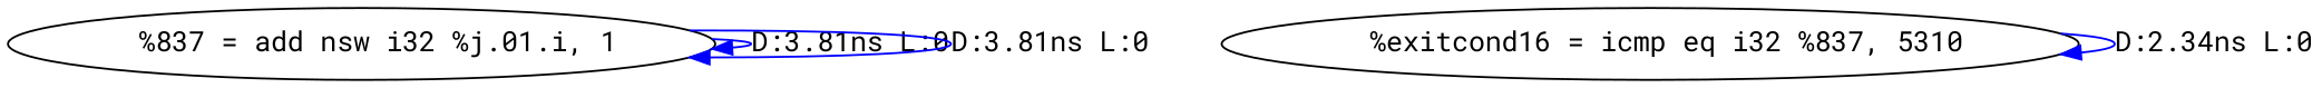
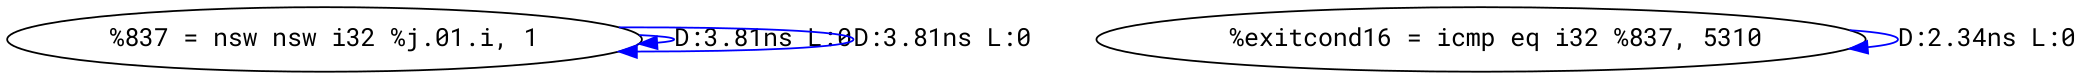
  digraph {
    fontname="Roboto Mono"
    node [fontname="Roboto Mono"]
    edge [color=blue fontname="Roboto Mono"]
-   n1 [label="  %837 = add nsw i32 %j.01.i, 1"]
+   n1 [label="%837 = nsw nsw i32 %j.01.i, 1"]
    n2 [label="  %exitcond16 = icmp eq i32 %837, 5310"]
    n1 -> n1 [label="D:3.81ns L:0"]
    n1 -> n1 [label="D:3.81ns L:0"]
    n2 -> n2 [label="D:2.34ns L:0"]
  }
